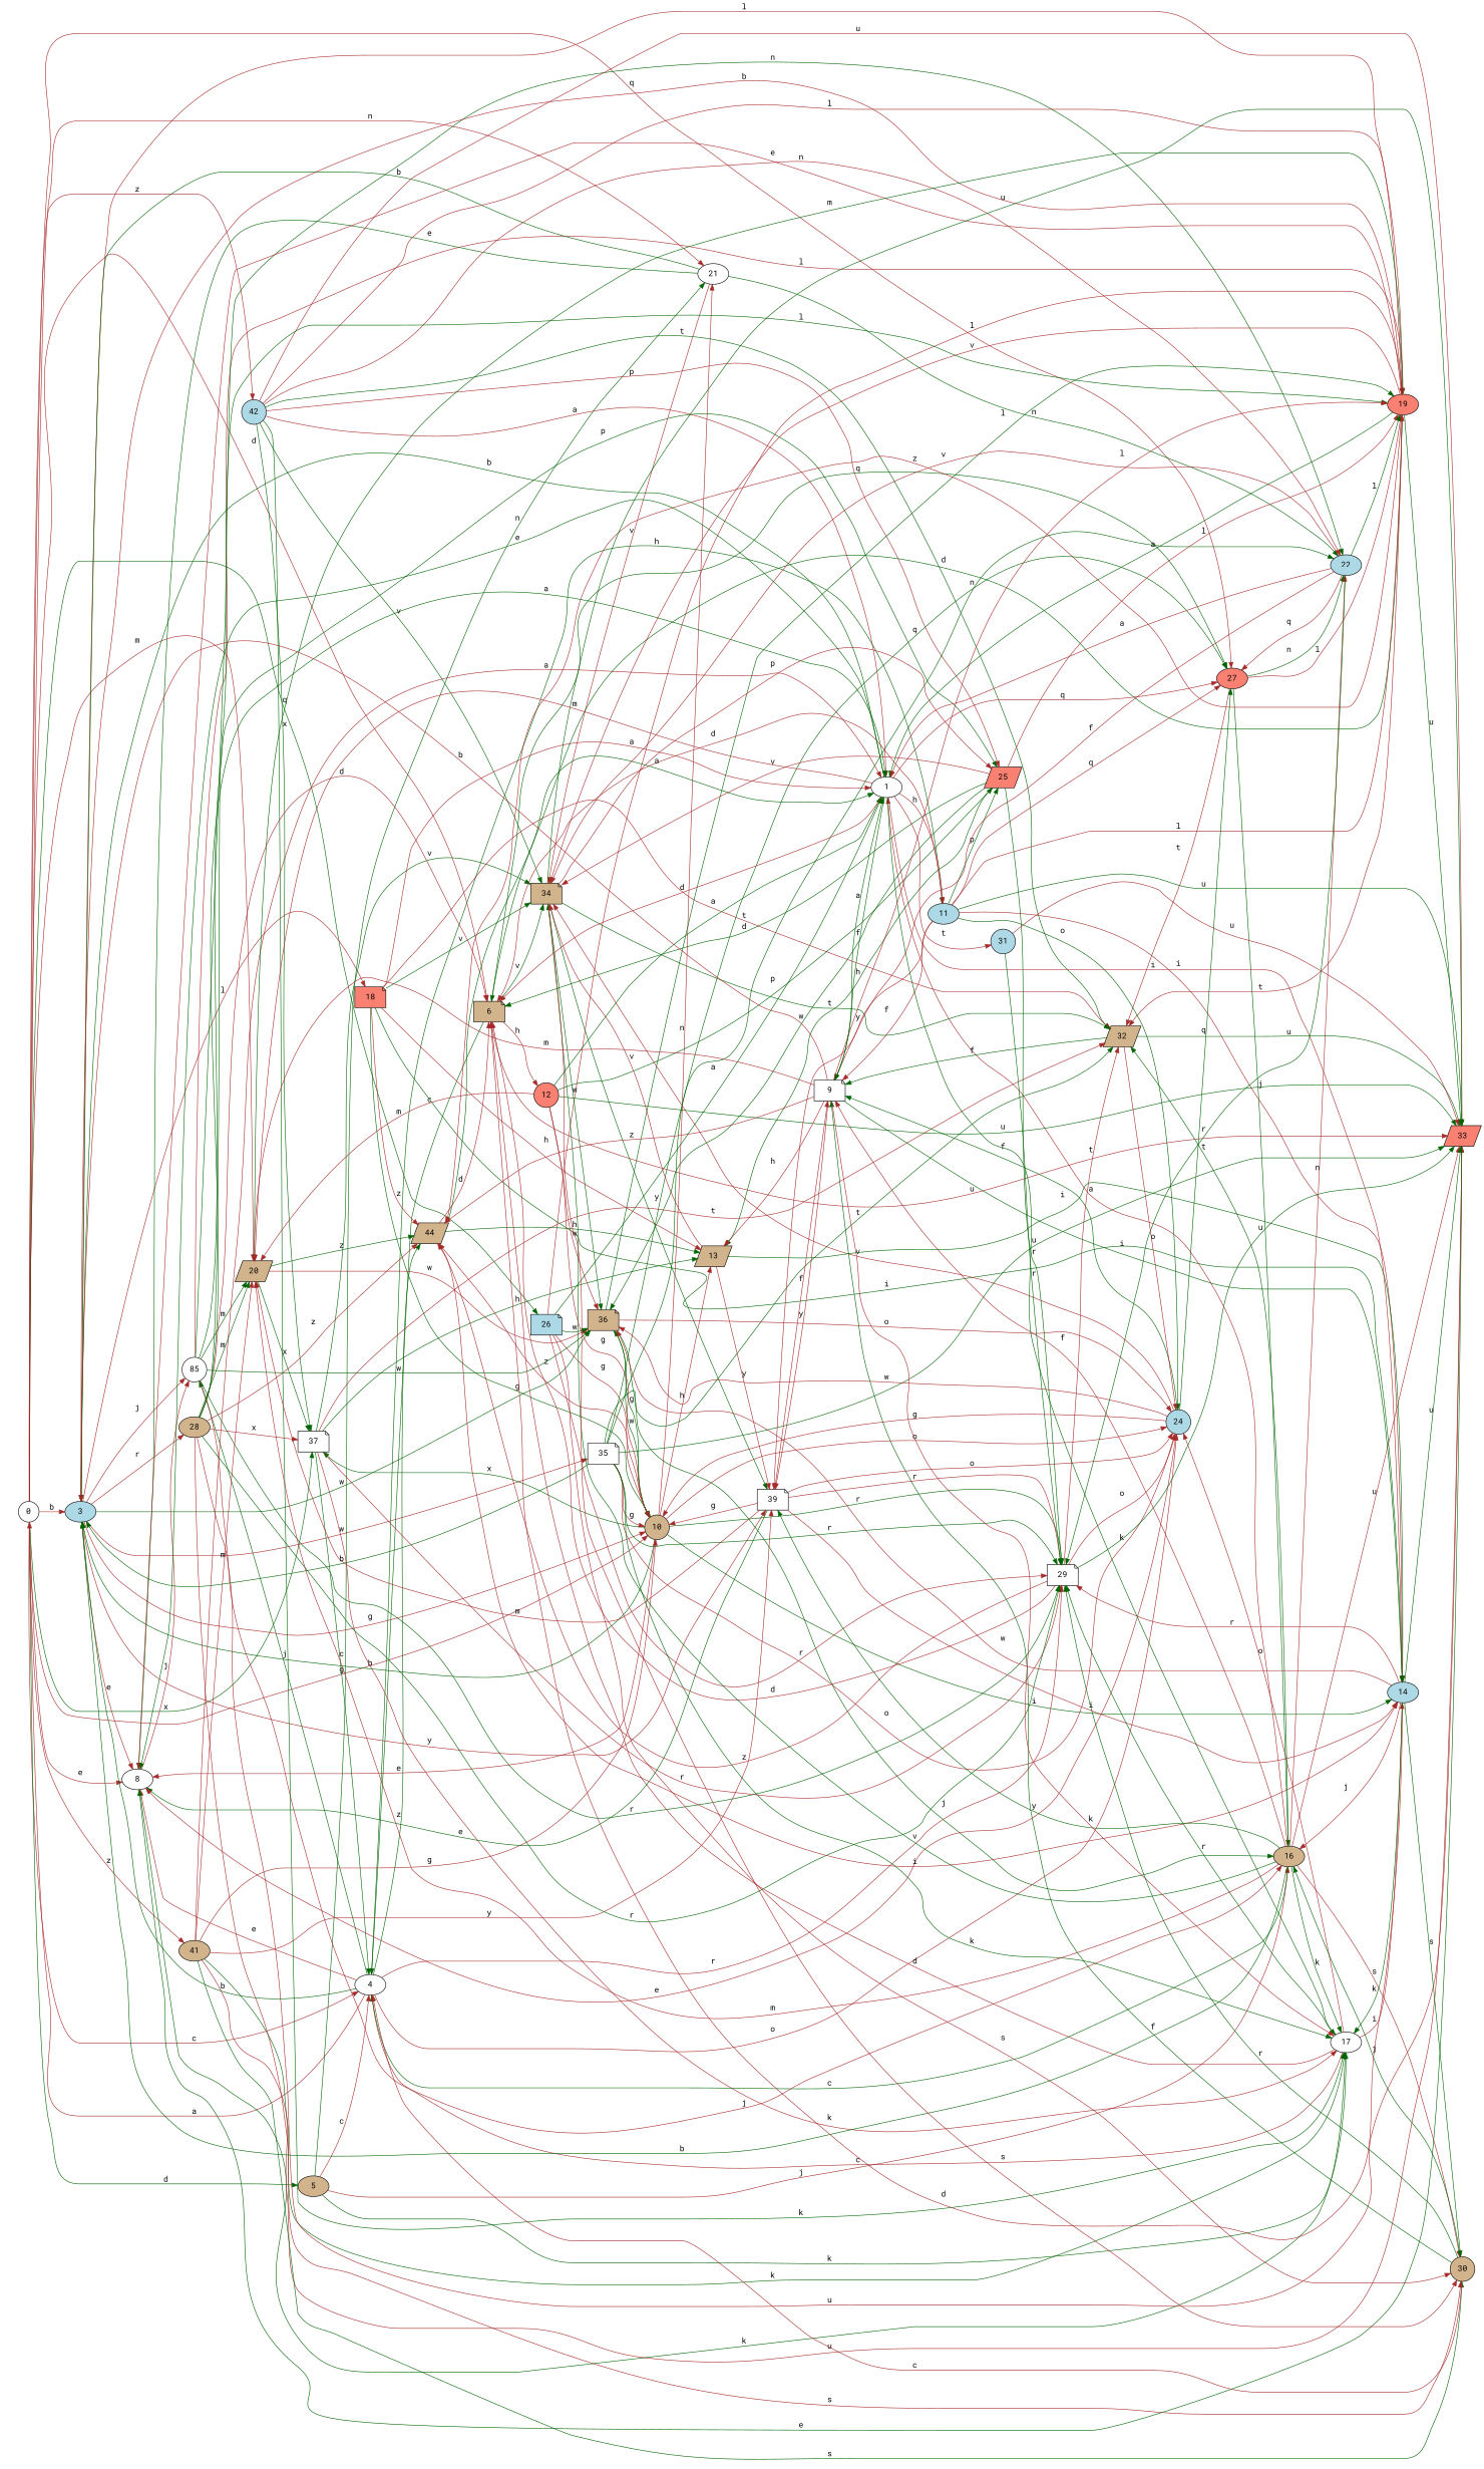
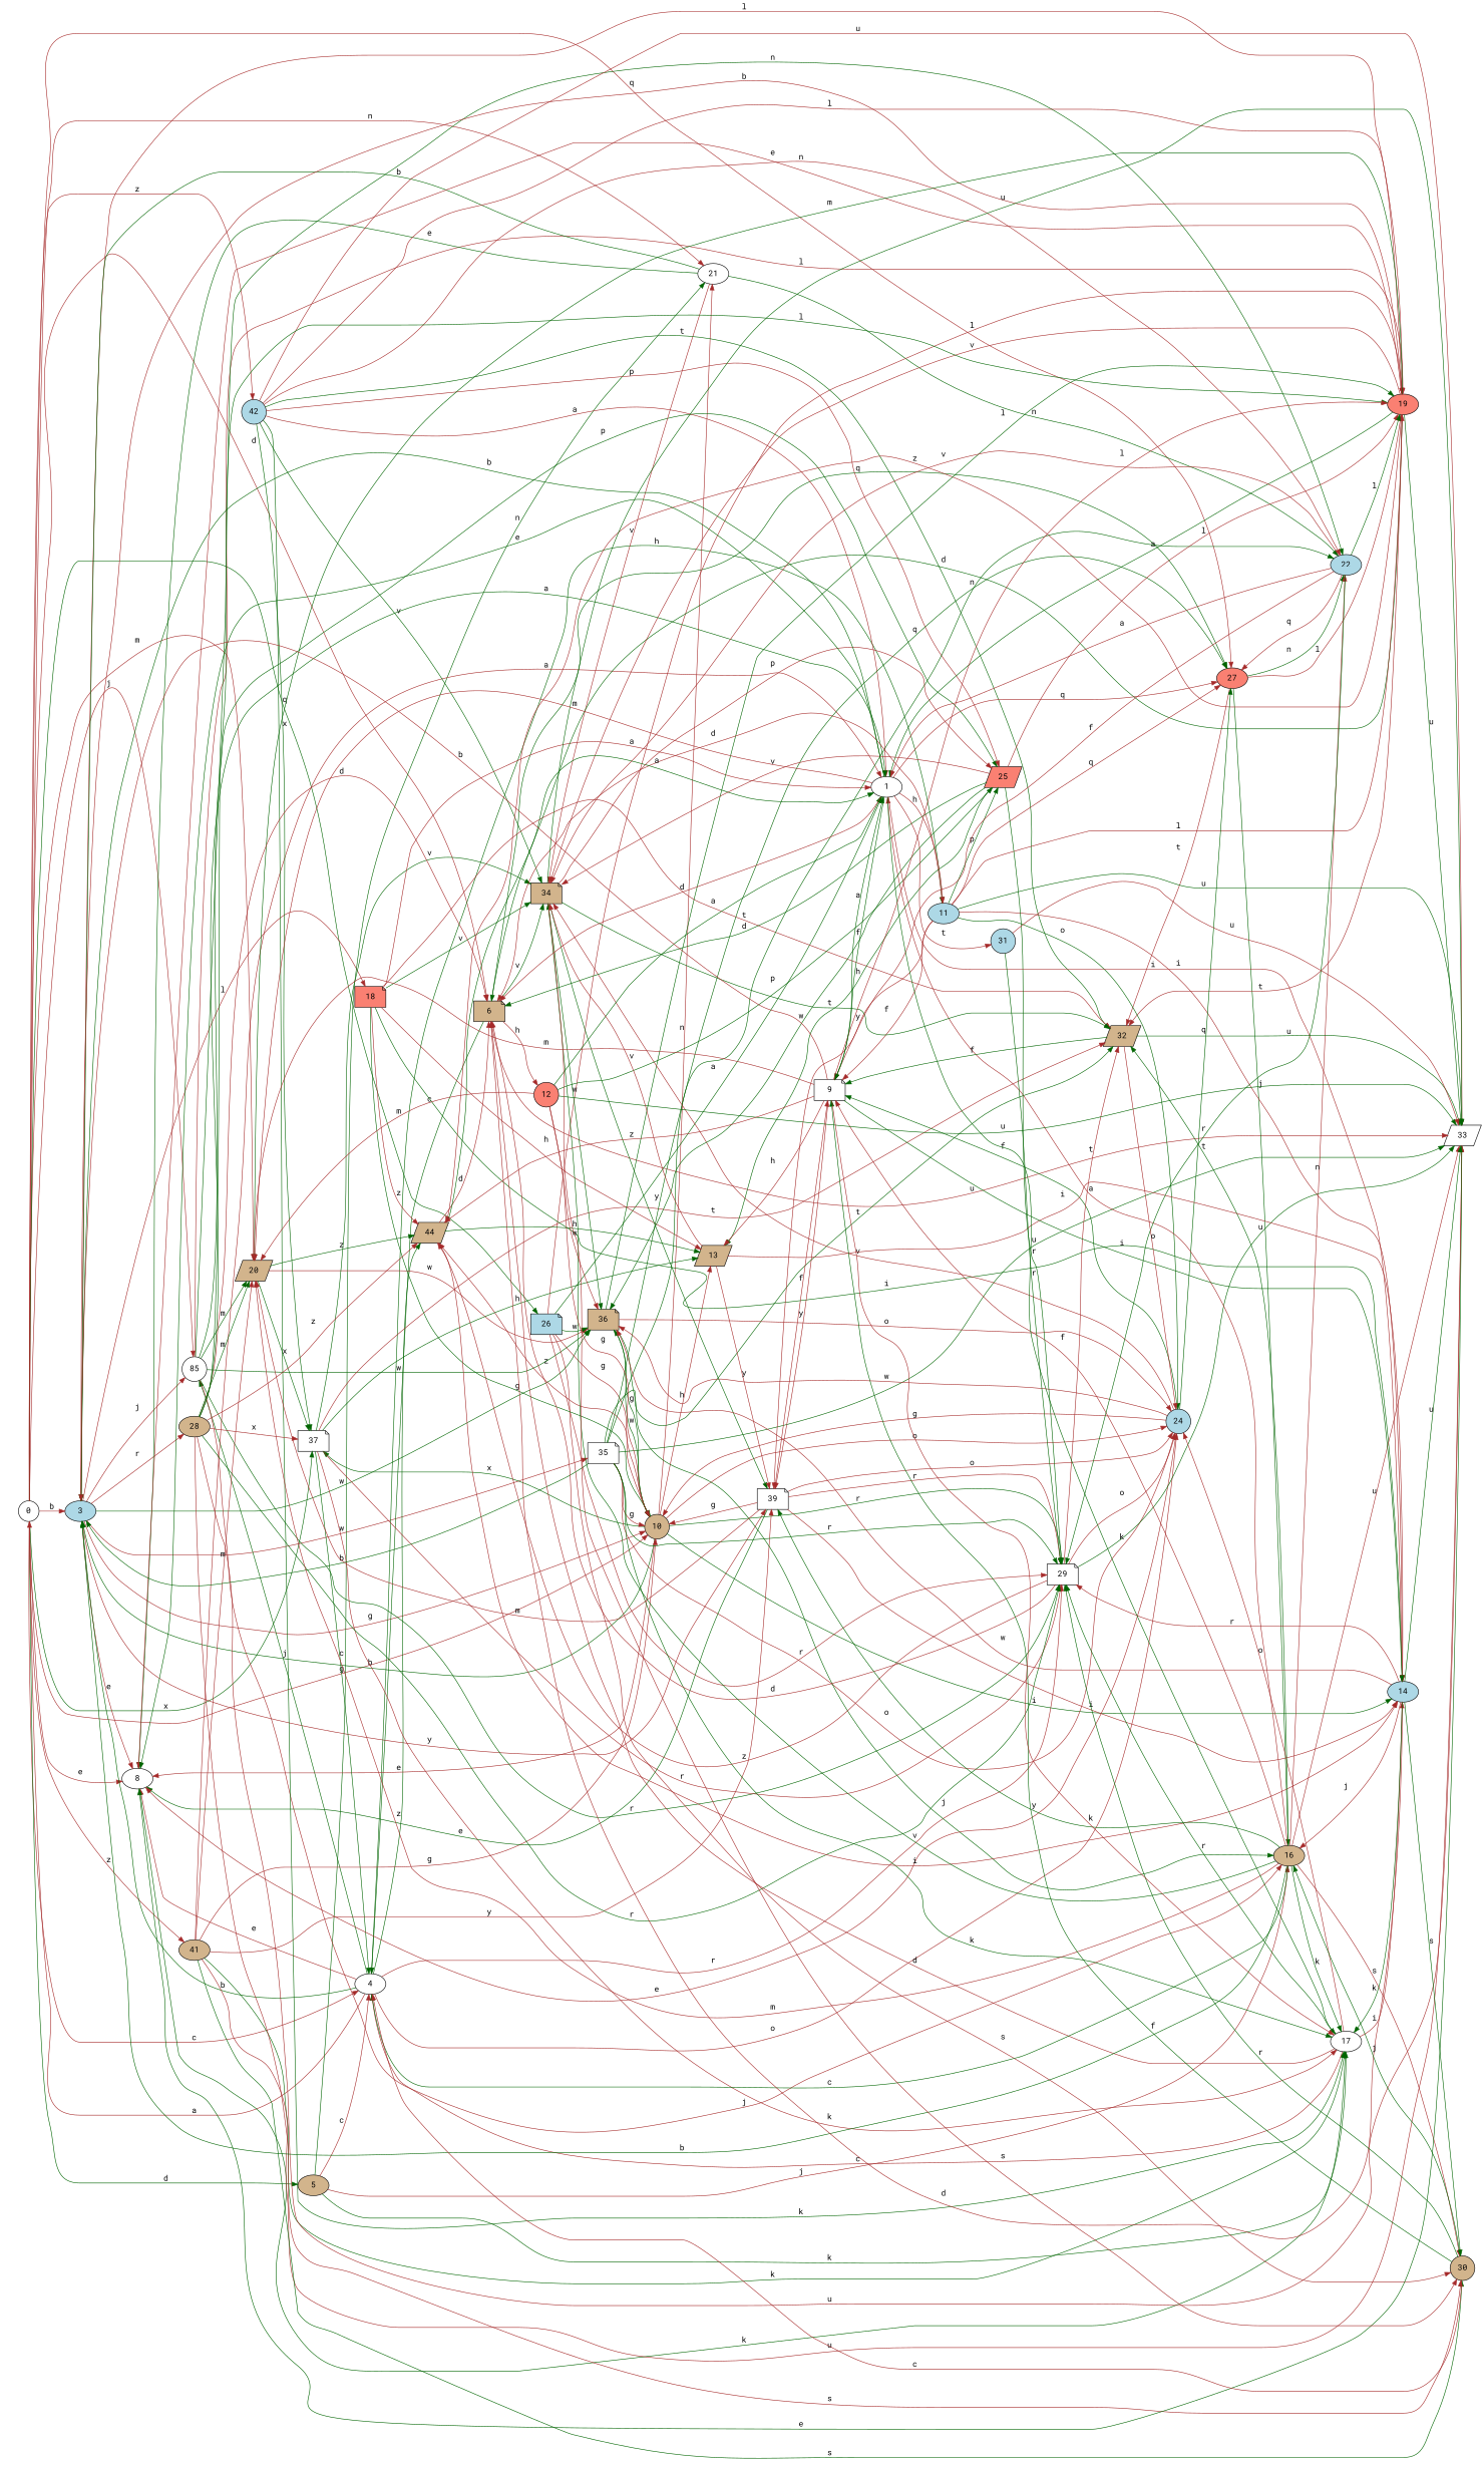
  strict digraph {
    fontname="Roboto Mono"
    rankdir=LR
    node [fillcolor=white fontname="Roboto Mono" shape=ellipse style=filled]
    edge [color=brown fontname="Roboto Mono"]
    0 [shape=circle]
    3 [fillcolor=lightblue]
    4
    5 [fillcolor=tan]
    6 [fillcolor=tan shape=note]
    8
    10 [fillcolor=tan shape=circle]
    n8 [label=85 shape=circle]
    20 [fillcolor=tan shape=parallelogram]
    21
    26 [fillcolor=lightblue shape=note]
    27 [fillcolor=salmon]
    37 [shape=note]
    41 [fillcolor=tan]
    42 [fillcolor=lightblue shape=circle]
    18 [fillcolor=salmon shape=note]
    19 [fillcolor=salmon]
    28 [fillcolor=tan]
    35 [shape=note]
    36 [fillcolor=tan shape=note]
    39 [shape=note]
    11 [fillcolor=lightblue]
    24 [fillcolor=lightblue shape=circle]
    29 [shape=note]
    44 [fillcolor=tan shape=parallelogram]
    17
    16 [fillcolor=tan]
    12 [fillcolor=salmon shape=circle]
-   33 [fillcolor=salmon shape=parallelogram]
+   33 [shape=parallelogram]
    34 [fillcolor=tan shape=note]
    14 [fillcolor=lightblue]
    13 [fillcolor=tan shape=parallelogram]
    25 [fillcolor=salmon shape=parallelogram]
    22 [fillcolor=lightblue]
    1
    30 [fillcolor=tan shape=circle]
    32 [fillcolor=tan shape=parallelogram]
    9 [shape=note]
    31 [fillcolor=lightblue shape=circle]
    0 -> 3 [label=b]
    0 -> 4 [label=c]
    0 -> 5 [color=darkgreen label=d]
    0 -> 6 [label=d]
    0 -> 8 [label=e]
    0 -> 10 [label=g]
-   8 -> n8 [label=j]
+   0 -> n8 [label=j]
    0 -> 20 [label=m]
    0 -> 21 [label=n]
    0 -> 26 [color=darkgreen label=q]
    0 -> 27 [label=q]
    0 -> 37 [color=darkgreen label=x]
    0 -> 41 [label=z]
    0 -> 42 [label=z]
    3 -> 8 [label=e]
    3 -> 10 [label=g]
    3 -> n8 [label=j]
    3 -> 18 [label=l]
    3 -> 19 [label=l]
    3 -> 28 [label=r]
    3 -> 35 [label=w]
    3 -> 36 [color=darkgreen label=w]
    3 -> 39 [label=y]
    4 -> 0 [label=a]
    4 -> 3 [color=darkgreen label=b]
    4 -> 8 [label=e]
    4 -> n8 [color=darkgreen label=j]
    4 -> 11 [color=darkgreen label=h]
    4 -> 24 [label=o]
    4 -> 29 [label=r]
    4 -> 44 [color=darkgreen label=z]
    5 -> 4 [label=c]
    5 -> 21 [color=darkgreen label=n]
    5 -> 17 [color=darkgreen label=k]
    5 -> 16 [label=j]
    6 -> 4 [color=darkgreen label=c]
    6 -> 27 [color=darkgreen label=q]
    6 -> 12 [label=h]
    6 -> 33 [label=u]
    6 -> 34 [color=darkgreen label=v]
    8 -> 17 [color=darkgreen label=k]
    10 -> 3 [color=darkgreen label=b]
    10 -> 8 [label=e]
    10 -> 21 [label=n]
    10 -> 37 [color=darkgreen label=x]
    10 -> 36 [color=darkgreen label=w]
    10 -> 24 [label=o]
    10 -> 29 [color=darkgreen label=r]
    10 -> 44 [label=z]
    10 -> 14 [color=darkgreen label=i]
    10 -> 13 [label=h]
    n8 -> 20 [color=darkgreen label=m]
    n8 -> 19 [label=l]
    n8 -> 36 [color=darkgreen label=w]
    n8 -> 29 [color=darkgreen label=r]
    n8 -> 16 [label=j]
    n8 -> 25 [color=darkgreen label=p]
    n8 -> 22 [color=darkgreen label=n]
    20 -> 37 [color=darkgreen label=x]
    20 -> 36 [label=w]
    20 -> 44 [color=darkgreen label=z]
    21 -> 3 [color=darkgreen label=b]
    21 -> 8 [color=darkgreen label=e]
    21 -> 34 [label=v]
    21 -> 22 [color=darkgreen label=n]
    26 -> 10 [label=g]
    26 -> 19 [label=l]
    26 -> 36 [color=darkgreen label=w]
    26 -> 29 [label=r]
    26 -> 1 [color=darkgreen label=a]
    26 -> 30 [label=s]
    27 -> 19 [label=l]
    27 -> 16 [color=darkgreen label=j]
    27 -> 22 [color=darkgreen label=n]
    27 -> 32 [label=t]
    37 -> 4 [color=darkgreen label=c]
    37 -> 29 [label=r]
    37 -> 17 [label=k]
    37 -> 34 [color=darkgreen label=v]
    37 -> 13 [color=darkgreen label=h]
    37 -> 32 [label=t]
    41 -> 10 [label=g]
    41 -> 20 [label=m]
    41 -> 39 [label=y]
    41 -> 17 [color=darkgreen label=k]
    41 -> 33 [label=u]
    41 -> 1 [label=a]
    41 -> 30 [color=darkgreen label=s]
    42 -> 37 [color=darkgreen label=x]
    42 -> 19 [label=l]
    42 -> 17 [color=darkgreen label=k]
    42 -> 33 [label=u]
    42 -> 34 [color=darkgreen label=v]
    42 -> 25 [label=p]
    42 -> 22 [label=n]
    42 -> 1 [label=a]
    42 -> 32 [color=darkgreen label=t]
    18 -> 10 [color=darkgreen label=g]
    18 -> 44 [label=z]
    18 -> 34 [color=darkgreen label=v]
    18 -> 14 [color=darkgreen label=i]
    18 -> 13 [label=h]
    18 -> 1 [label=a]
    18 -> 32 [label=t]
    19 -> 3 [label=b]
    19 -> 6 [color=darkgreen label=d]
    19 -> 8 [label=e]
    19 -> 20 [color=darkgreen label=m]
    19 -> 44 [label=z]
    19 -> 33 [color=darkgreen label=u]
    19 -> 34 [label=v]
    19 -> 1 [color=darkgreen label=a]
    19 -> 32 [label=t]
    28 -> 6 [label=d]
    28 -> 20 [color=darkgreen label=m]
    28 -> 37 [label=x]
    28 -> 19 [color=darkgreen label=l]
    28 -> 29 [color=darkgreen label=r]
    28 -> 44 [label=z]
    28 -> 33 [label=u]
    28 -> 1 [color=darkgreen label=a]
    28 -> 30 [label=s]
    35 -> 3 [color=darkgreen label=b]
    35 -> 10 [label=g]
    35 -> 27 [color=darkgreen label=q]
    35 -> 24 [label=o]
    35 -> 29 [color=darkgreen label=r]
    35 -> 17 [color=darkgreen label=k]
    35 -> 33 [color=darkgreen label=u]
    35 -> 22 [color=darkgreen label=n]
    35 -> 32 [color=darkgreen label=t]
    36 -> 10 [color=darkgreen label=g]
    36 -> 19 [color=darkgreen label=l]
    36 -> 24 [label=o]
    36 -> 16 [color=darkgreen label=j]
    39 -> 8 [color=darkgreen label=e]
    39 -> 10 [label=g]
    39 -> 20 [label=m]
    39 -> 24 [label=o]
    39 -> 29 [label=r]
    39 -> 14 [label=i]
    39 -> 9 [label=f]
    11 -> 6 [label=d]
    11 -> 27 [label=q]
    11 -> 19 [label=l]
    11 -> 39 [label=y]
    11 -> 24 [color=darkgreen label=o]
    11 -> 33 [color=darkgreen label=u]
    11 -> 14 [label=i]
    11 -> 25 [color=darkgreen label=p]
    11 -> 9 [label=f]
    24 -> 8 [label=e]
    24 -> 10 [label=g]
    24 -> 27 [color=darkgreen label=q]
    24 -> 36 [label=w]
    24 -> 34 [label=v]
    24 -> 9 [color=darkgreen label=f]
    29 -> 6 [label=d]
    29 -> 24 [label=o]
    29 -> 44 [label=z]
    29 -> 33 [color=darkgreen label=u]
    29 -> 32 [label=t]
    44 -> 6 [label=d]
    44 -> 14 [label=i]
    44 -> 13 [color=darkgreen label=h]
    44 -> 1 [color=darkgreen label=a]
    17 -> 4 [label=c]
    17 -> 6 [label=d]
    17 -> 24 [label=o]
    17 -> 29 [color=darkgreen label=r]
    17 -> 14 [label=i]
    16 -> 3 [color=darkgreen label=b]
    16 -> 4 [color=darkgreen label=c]
    16 -> 20 [label=m]
    16 -> 39 [color=darkgreen label=y]
    16 -> 17 [color=darkgreen label=k]
    16 -> 33 [label=u]
    16 -> 34 [color=darkgreen label=v]
    16 -> 22 [label=n]
    16 -> 1 [label=a]
    16 -> 30 [label=s]
    16 -> 32 [color=darkgreen label=t]
    16 -> 9 [label=f]
    12 -> 10 [label=g]
    12 -> 20 [label=m]
    12 -> 36 [label=w]
    12 -> 33 [color=darkgreen label=u]
    12 -> 25 [color=darkgreen label=p]
    12 -> 1 [color=darkgreen label=a]
    33 -> 8 [color=darkgreen label=e]
    34 -> 36 [color=darkgreen label=w]
    34 -> 39 [color=darkgreen label=y]
    34 -> 33 [color=darkgreen label=u]
    34 -> 25 [label=p]
    34 -> 30 [label=s]
    34 -> 32 [color=darkgreen label=t]
    14 -> 6 [label=d]
    14 -> 36 [label=w]
    14 -> 29 [label=r]
    14 -> 17 [color=darkgreen label=k]
    14 -> 16 [label=j]
    14 -> 33 [color=darkgreen label=u]
    14 -> 30 [color=darkgreen label=s]
    13 -> 39 [label=y]
    13 -> 34 [label=v]
-   13 -> 14 [color=darkgreen label=i]
+   13 -> 14 [label=i]
    25 -> 6 [color=darkgreen label=d]
    25 -> 19 [label=l]
    25 -> 36 [color=darkgreen label=w]
    25 -> 29 [color=darkgreen label=r]
    25 -> 34 [label=v]
    25 -> 13 [color=darkgreen label=h]
    22 -> 27 [label=q]
    22 -> 19 [color=darkgreen label=l]
    22 -> 29 [color=darkgreen label=r]
    22 -> 34 [label=v]
    22 -> 1 [label=a]
    22 -> 9 [label=f]
    1 -> 3 [color=darkgreen label=b]
    1 -> 6 [label=d]
    1 -> 8 [color=darkgreen label=e]
    1 -> 20 [label=m]
    1 -> 27 [label=q]
    1 -> 11 [label=h]
    1 -> 17 [color=darkgreen label=k]
    1 -> 14 [label=i]
    1 -> 9 [color=darkgreen label=f]
    1 -> 31 [label=t]
    30 -> 4 [label=c]
    30 -> 29 [color=darkgreen label=r]
    30 -> 16 [color=darkgreen label=j]
    30 -> 9 [color=darkgreen label=f]
    32 -> 24 [label=o]
    32 -> 33 [color=darkgreen label=u]
    32 -> 9 [color=darkgreen label=f]
    9 -> 3 [label=b]
    9 -> 20 [label=m]
    9 -> 19 [label=l]
    9 -> 39 [label=y]
    9 -> 44 [label=z]
    9 -> 17 [label=k]
    9 -> 14 [color=darkgreen label=i]
    9 -> 13 [label=h]
    9 -> 1 [color=darkgreen label=a]
    31 -> 29 [color=darkgreen label=r]
    31 -> 33 [label=u]
  }
